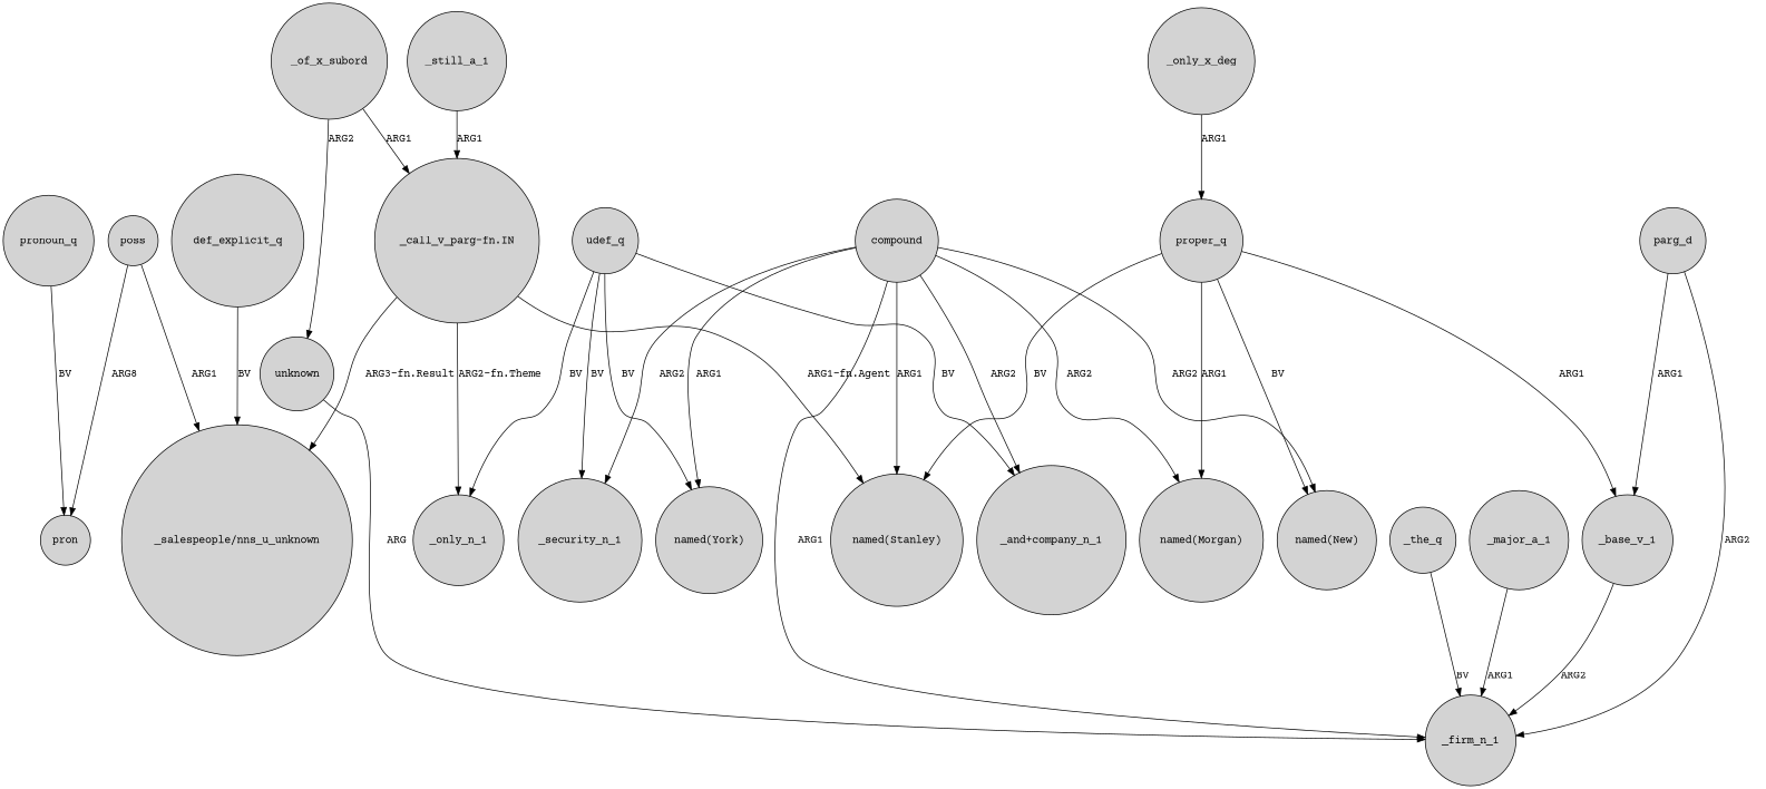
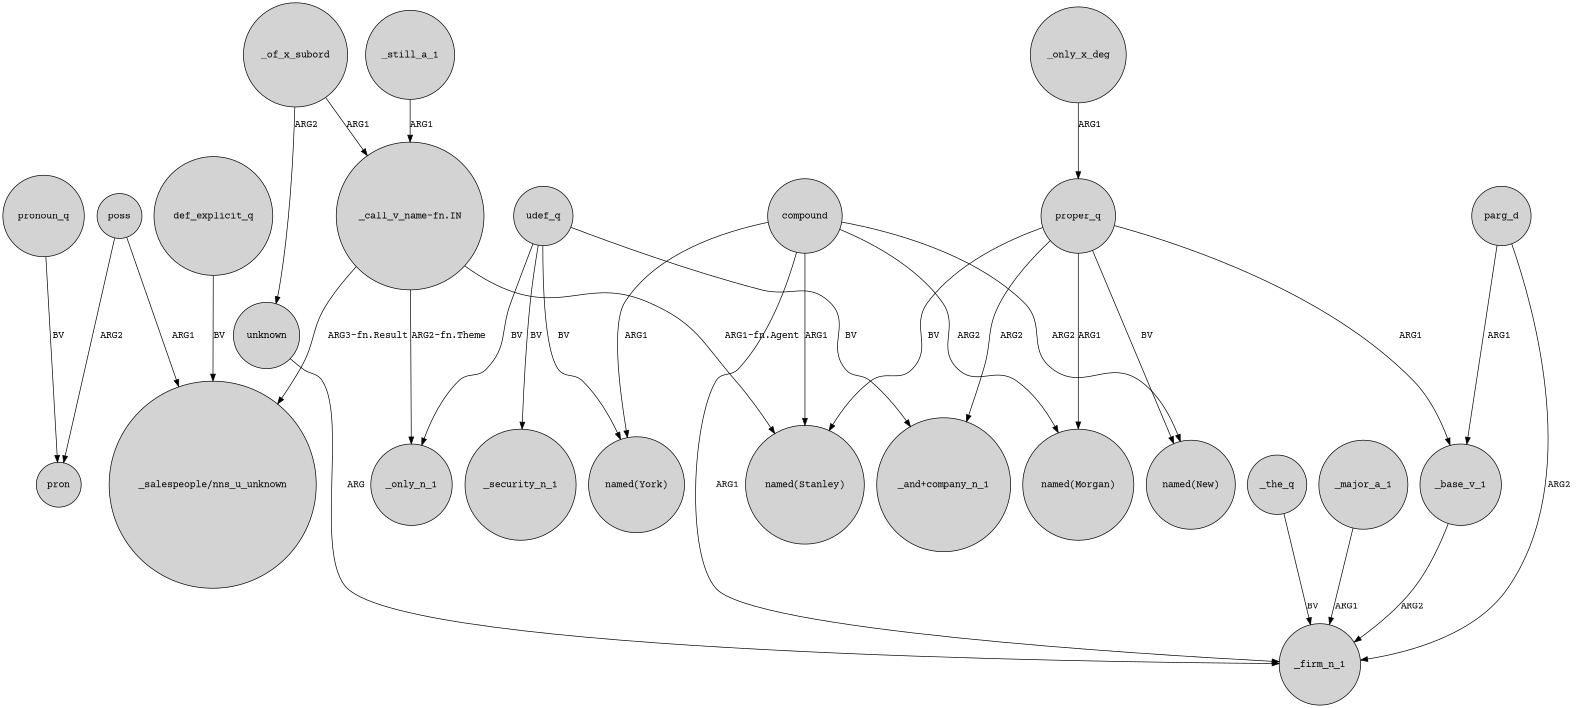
  digraph {
    fontname="Courier Prime"
    node [fontname="Courier Prime" shape=circle style=filled]
    edge [fontname="Courier Prime"]
    compound
    "named(New)"
    "named(Stanley)"
    _security_n_1
    "named(Morgan)"
    _firm_n_1
    "named(York)"
    "_and+company_n_1"
    _base_v_1
    poss
    pron
    "_salespeople/nns_u_unknown"
    proper_q
-   "_call_v_name-fn.IN" [label="_call_v_parg-fn.IN"]
+   "_call_v_name-fn.IN"
    n15 [label=_only_n_1]
    unknown
    _of_x_subord
    pronoun_q
    udef_q
    _still_a_1
    _the_q
    def_explicit_q
    _major_a_1
    parg_d
    _only_x_deg
    compound -> "named(New)" [label=ARG2]
    compound -> "named(Stanley)" [label=ARG1]
-   compound -> _security_n_1 [label=ARG2]
    compound -> "named(Morgan)" [label=ARG2]
    compound -> _firm_n_1 [label=ARG1]
    compound -> "named(York)" [label=ARG1]
-   compound -> "_and+company_n_1" [label=ARG2]
+   proper_q -> "_and+company_n_1" [label=ARG2]
    _base_v_1 -> _firm_n_1 [label=ARG2]
-   poss -> pron [label=ARG8]
+   poss -> pron [label=ARG2]
    poss -> "_salespeople/nns_u_unknown" [label=ARG1]
    proper_q -> "named(New)" [label=BV]
    proper_q -> "named(Stanley)" [label=BV]
    proper_q -> "named(Morgan)" [label=ARG1]
    proper_q -> _base_v_1 [label=ARG1]
    "_call_v_name-fn.IN" -> "named(Stanley)" [label="ARG1-fn.Agent"]
    "_call_v_name-fn.IN" -> "_salespeople/nns_u_unknown" [label="ARG3-fn.Result"]
    "_call_v_name-fn.IN" -> n15 [label="ARG2-fn.Theme"]
    unknown -> _firm_n_1 [label=ARG]
    _of_x_subord -> "_call_v_name-fn.IN" [label=ARG1]
    _of_x_subord -> unknown [label=ARG2]
    pronoun_q -> pron [label=BV]
    udef_q -> _security_n_1 [label=BV]
    udef_q -> "named(York)" [label=BV]
    udef_q -> "_and+company_n_1" [label=BV]
    udef_q -> n15 [label=BV]
    _still_a_1 -> "_call_v_name-fn.IN" [label=ARG1]
    _the_q -> _firm_n_1 [label=BV]
    def_explicit_q -> "_salespeople/nns_u_unknown" [label=BV]
    _major_a_1 -> _firm_n_1 [label=ARG1]
    parg_d -> _firm_n_1 [label=ARG2]
    parg_d -> _base_v_1 [label=ARG1]
    _only_x_deg -> proper_q [label=ARG1]
  }
